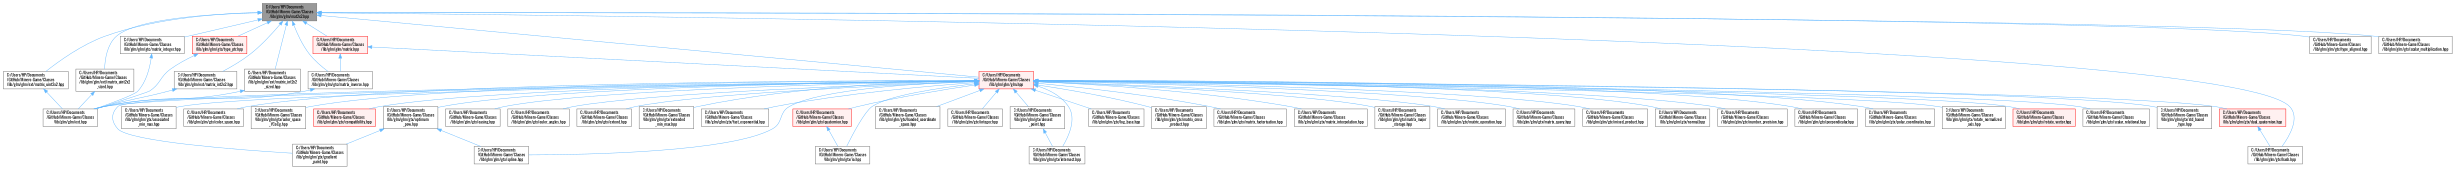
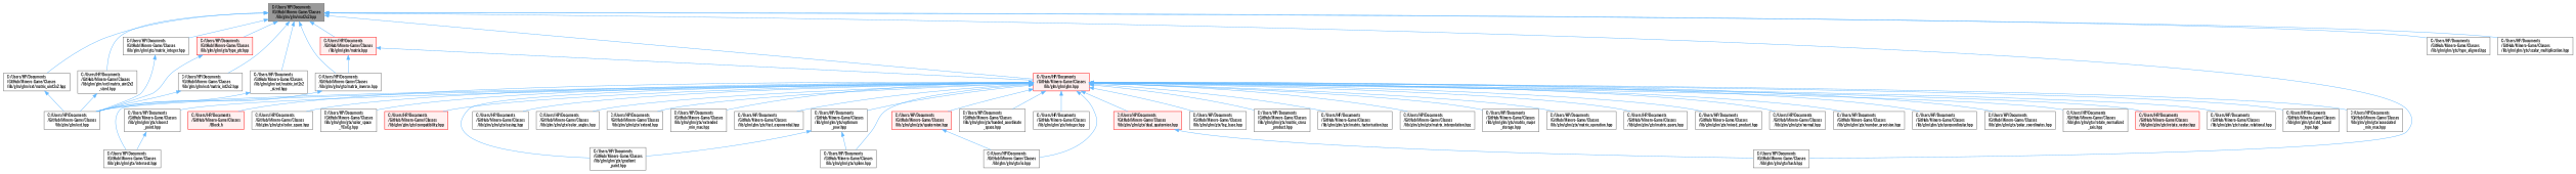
  digraph {
    fontname=Oswald
    node [color=grey40 fillcolor=white fontname=Oswald fontsize=10 shape=box style=filled]
    edge [color=steelblue1 dir=back fontname=Oswald fontsize=10 labelfontname=Helvetica labelfontsize=10 style=solid]
    n1 [color=gray40 fillcolor=grey60 fontcolor=black height=0.2 label="C:/Users/HP/Documents\l/GitHub/Minero-Game/Classes\l/lib/glm/glm/mat2x2.hpp" width=0.4]
    n2 [height=0.2 label="C:/Users/HP/Documents\l/GitHub/Minero-Game/Classes\l/lib/glm/glm/ext/matrix_int2x2.hpp" width=0.4]
    n3 [height=0.2 label="C:/Users/HP/Documents\l/GitHub/Minero-Game/Classes\l/lib/glm/glm/ext/matrix_int2x2\l_sized.hpp" width=0.4]
    n4 [height=0.2 label="C:/Users/HP/Documents\l/GitHub/Minero-Game/Classes\l/lib/glm/glm/ext/matrix_uint2x2.hpp" width=0.4]
    n5 [height=0.2 label="C:/Users/HP/Documents\l/GitHub/Minero-Game/Classes\l/lib/glm/glm/ext/matrix_uint2x2\l_sized.hpp" width=0.4]
    n6 [color=red fillcolor="#FFF0F0" height=0.2 label="C:/Users/HP/Documents\l/GitHub/Minero-Game/Classes\l/lib/glm/glm/glm.hpp" width=0.4]
    n7 [height=0.2 label="C:/Users/HP/Documents\l/GitHub/Minero-Game/Classes\l/lib/glm/glm/gtx/hash.hpp" width=0.4]
    n8 [height=0.2 label="C:/Users/HP/Documents\l/GitHub/Minero-Game/Classes\l/lib/glm/glm/gtc/matrix_integer.hpp" width=0.4]
    n9 [height=0.2 label="C:/Users/HP/Documents\l/GitHub/Minero-Game/Classes\l/lib/glm/glm/gtc/matrix_inverse.hpp" width=0.4]
    n10 [height=0.2 label="C:/Users/HP/Documents\l/GitHub/Minero-Game/Classes\l/lib/glm/glm/gtc/type_aligned.hpp" width=0.4]
    n11 [color=red fillcolor="#FFF0F0" height=0.2 label="C:/Users/HP/Documents\l/GitHub/Minero-Game/Classes\l/lib/glm/glm/gtc/type_ptr.hpp" width=0.4]
    n12 [height=0.2 label="C:/Users/HP/Documents\l/GitHub/Minero-Game/Classes\l/lib/glm/glm/gtx/scalar_multiplication.hpp" width=0.4]
    n13 [color=red fillcolor="#FFF0F0" height=0.2 label="C:/Users/HP/Documents\l/GitHub/Minero-Game/Classes\l/lib/glm/glm/matrix.hpp" width=0.4]
    n14 [height=0.2 label="C:/Users/HP/Documents\l/GitHub/Minero-Game/Classes\l/lib/glm/glm/ext.hpp" width=0.4]
+   n15 [color=red fillcolor="#FFF0F0" height=0.2 label="C:/Users/HP/Documents\l/GitHub/Minero-Game/Classes\l/Block.h" width=0.4]
    n16 [height=0.2 label="C:/Users/HP/Documents\l/GitHub/Minero-Game/Classes\l/lib/glm/glm/gtx/associated\l_min_max.hpp" width=0.4]
    n17 [height=0.2 label="C:/Users/HP/Documents\l/GitHub/Minero-Game/Classes\l/lib/glm/glm/gtx/closest\l_point.hpp" width=0.4]
    n18 [height=0.2 label="C:/Users/HP/Documents\l/GitHub/Minero-Game/Classes\l/lib/glm/glm/gtx/intersect.hpp" width=0.4]
    n19 [height=0.2 label="C:/Users/HP/Documents\l/GitHub/Minero-Game/Classes\l/lib/glm/glm/gtx/color_space.hpp" width=0.4]
    n20 [height=0.2 label="C:/Users/HP/Documents\l/GitHub/Minero-Game/Classes\l/lib/glm/glm/gtx/color_space\l_YCoCg.hpp" width=0.4]
    n21 [color=red fillcolor="#FFF0F0" height=0.2 label="C:/Users/HP/Documents\l/GitHub/Minero-Game/Classes\l/lib/glm/glm/gtx/compatibility.hpp" width=0.4]
    n22 [color=red fillcolor="#FFF0F0" height=0.2 label="C:/Users/HP/Documents\l/GitHub/Minero-Game/Classes\l/lib/glm/glm/gtx/dual_quaternion.hpp" width=0.4]
    n23 [height=0.2 label="C:/Users/HP/Documents\l/GitHub/Minero-Game/Classes\l/lib/glm/glm/gtx/easing.hpp" width=0.4]
    n24 [height=0.2 label="C:/Users/HP/Documents\l/GitHub/Minero-Game/Classes\l/lib/glm/glm/gtx/euler_angles.hpp" width=0.4]
    n25 [height=0.2 label="C:/Users/HP/Documents\l/GitHub/Minero-Game/Classes\l/lib/glm/glm/gtx/extend.hpp" width=0.4]
    n26 [height=0.2 label="C:/Users/HP/Documents\l/GitHub/Minero-Game/Classes\l/lib/glm/glm/gtx/extended\l_min_max.hpp" width=0.4]
    n27 [height=0.2 label="C:/Users/HP/Documents\l/GitHub/Minero-Game/Classes\l/lib/glm/glm/gtx/fast_exponential.hpp" width=0.4]
    n28 [height=0.2 label="C:/Users/HP/Documents\l/GitHub/Minero-Game/Classes\l/lib/glm/glm/gtx/gradient\l_paint.hpp" width=0.4]
    n29 [height=0.2 label="C:/Users/HP/Documents\l/GitHub/Minero-Game/Classes\l/lib/glm/glm/gtx/handed_coordinate\l_space.hpp" width=0.4]
    n30 [height=0.2 label="C:/Users/HP/Documents\l/GitHub/Minero-Game/Classes\l/lib/glm/glm/gtx/integer.hpp" width=0.4]
    n31 [height=0.2 label="C:/Users/HP/Documents\l/GitHub/Minero-Game/Classes\l/lib/glm/glm/gtx/io.hpp" width=0.4]
    n32 [height=0.2 label="C:/Users/HP/Documents\l/GitHub/Minero-Game/Classes\l/lib/glm/glm/gtx/log_base.hpp" width=0.4]
    n33 [height=0.2 label="C:/Users/HP/Documents\l/GitHub/Minero-Game/Classes\l/lib/glm/glm/gtx/matrix_cross\l_product.hpp" width=0.4]
    n34 [height=0.2 label="C:/Users/HP/Documents\l/GitHub/Minero-Game/Classes\l/lib/glm/glm/gtx/matrix_factorisation.hpp" width=0.4]
    n35 [height=0.2 label="C:/Users/HP/Documents\l/GitHub/Minero-Game/Classes\l/lib/glm/glm/gtx/matrix_interpolation.hpp" width=0.4]
    n36 [height=0.2 label="C:/Users/HP/Documents\l/GitHub/Minero-Game/Classes\l/lib/glm/glm/gtx/matrix_major\l_storage.hpp" width=0.4]
    n37 [height=0.2 label="C:/Users/HP/Documents\l/GitHub/Minero-Game/Classes\l/lib/glm/glm/gtx/matrix_operation.hpp" width=0.4]
    n38 [height=0.2 label="C:/Users/HP/Documents\l/GitHub/Minero-Game/Classes\l/lib/glm/glm/gtx/matrix_query.hpp" width=0.4]
    n39 [height=0.2 label="C:/Users/HP/Documents\l/GitHub/Minero-Game/Classes\l/lib/glm/glm/gtx/mixed_product.hpp" width=0.4]
    n40 [height=0.2 label="C:/Users/HP/Documents\l/GitHub/Minero-Game/Classes\l/lib/glm/glm/gtx/normal.hpp" width=0.4]
    n41 [height=0.2 label="C:/Users/HP/Documents\l/GitHub/Minero-Game/Classes\l/lib/glm/glm/gtx/number_precision.hpp" width=0.4]
    n42 [height=0.2 label="C:/Users/HP/Documents\l/GitHub/Minero-Game/Classes\l/lib/glm/glm/gtx/optimum\l_pow.hpp" width=0.4]
    n43 [height=0.2 label="C:/Users/HP/Documents\l/GitHub/Minero-Game/Classes\l/lib/glm/glm/gtx/spline.hpp" width=0.4]
    n44 [height=0.2 label="C:/Users/HP/Documents\l/GitHub/Minero-Game/Classes\l/lib/glm/glm/gtx/perpendicular.hpp" width=0.4]
    n45 [height=0.2 label="C:/Users/HP/Documents\l/GitHub/Minero-Game/Classes\l/lib/glm/glm/gtx/polar_coordinates.hpp" width=0.4]
    n46 [color=red fillcolor="#FFF0F0" height=0.2 label="C:/Users/HP/Documents\l/GitHub/Minero-Game/Classes\l/lib/glm/glm/gtx/quaternion.hpp" width=0.4]
    n47 [height=0.2 label="C:/Users/HP/Documents\l/GitHub/Minero-Game/Classes\l/lib/glm/glm/gtx/rotate_normalized\l_axis.hpp" width=0.4]
    n48 [color=red fillcolor="#FFF0F0" height=0.2 label="C:/Users/HP/Documents\l/GitHub/Minero-Game/Classes\l/lib/glm/glm/gtx/rotate_vector.hpp" width=0.4]
    n49 [height=0.2 label="C:/Users/HP/Documents\l/GitHub/Minero-Game/Classes\l/lib/glm/glm/gtx/scalar_relational.hpp" width=0.4]
    n50 [height=0.2 label="C:/Users/HP/Documents\l/GitHub/Minero-Game/Classes\l/lib/glm/glm/gtx/std_based\l_type.hpp" width=0.4]
    n1 -> n2
    n1 -> n3
    n1 -> n4
    n1 -> n5
    n1 -> n6
    n1 -> n7
    n1 -> n8
    n1 -> n9
    n1 -> n10
    n1 -> n11
    n1 -> n12
    n1 -> n13
    n2 -> n14
    n3 -> n14
    n4 -> n14
    n5 -> n14
    n6 -> n14
+   n6 -> n15
    n6 -> n16
    n6 -> n17
    n6 -> n18
    n6 -> n19
    n6 -> n20
    n6 -> n21
    n6 -> n22
    n6 -> n23
    n6 -> n24
    n6 -> n25
    n6 -> n26
    n6 -> n27
    n6 -> n28
    n6 -> n29
    n6 -> n30
    n6 -> n31
    n6 -> n32
    n6 -> n33
    n6 -> n34
    n6 -> n35
    n6 -> n36
    n6 -> n37
    n6 -> n38
    n6 -> n39
    n6 -> n40
    n6 -> n41
    n6 -> n42
    n6 -> n43
    n6 -> n44
    n6 -> n45
    n6 -> n46
    n6 -> n47
    n6 -> n48
    n6 -> n49
    n6 -> n50
    n8 -> n14
    n9 -> n14
    n11 -> n14
    n13 -> n6
    n13 -> n9
    n17 -> n18
    n22 -> n7
    n42 -> n28
    n42 -> n43
    n46 -> n31
  }
